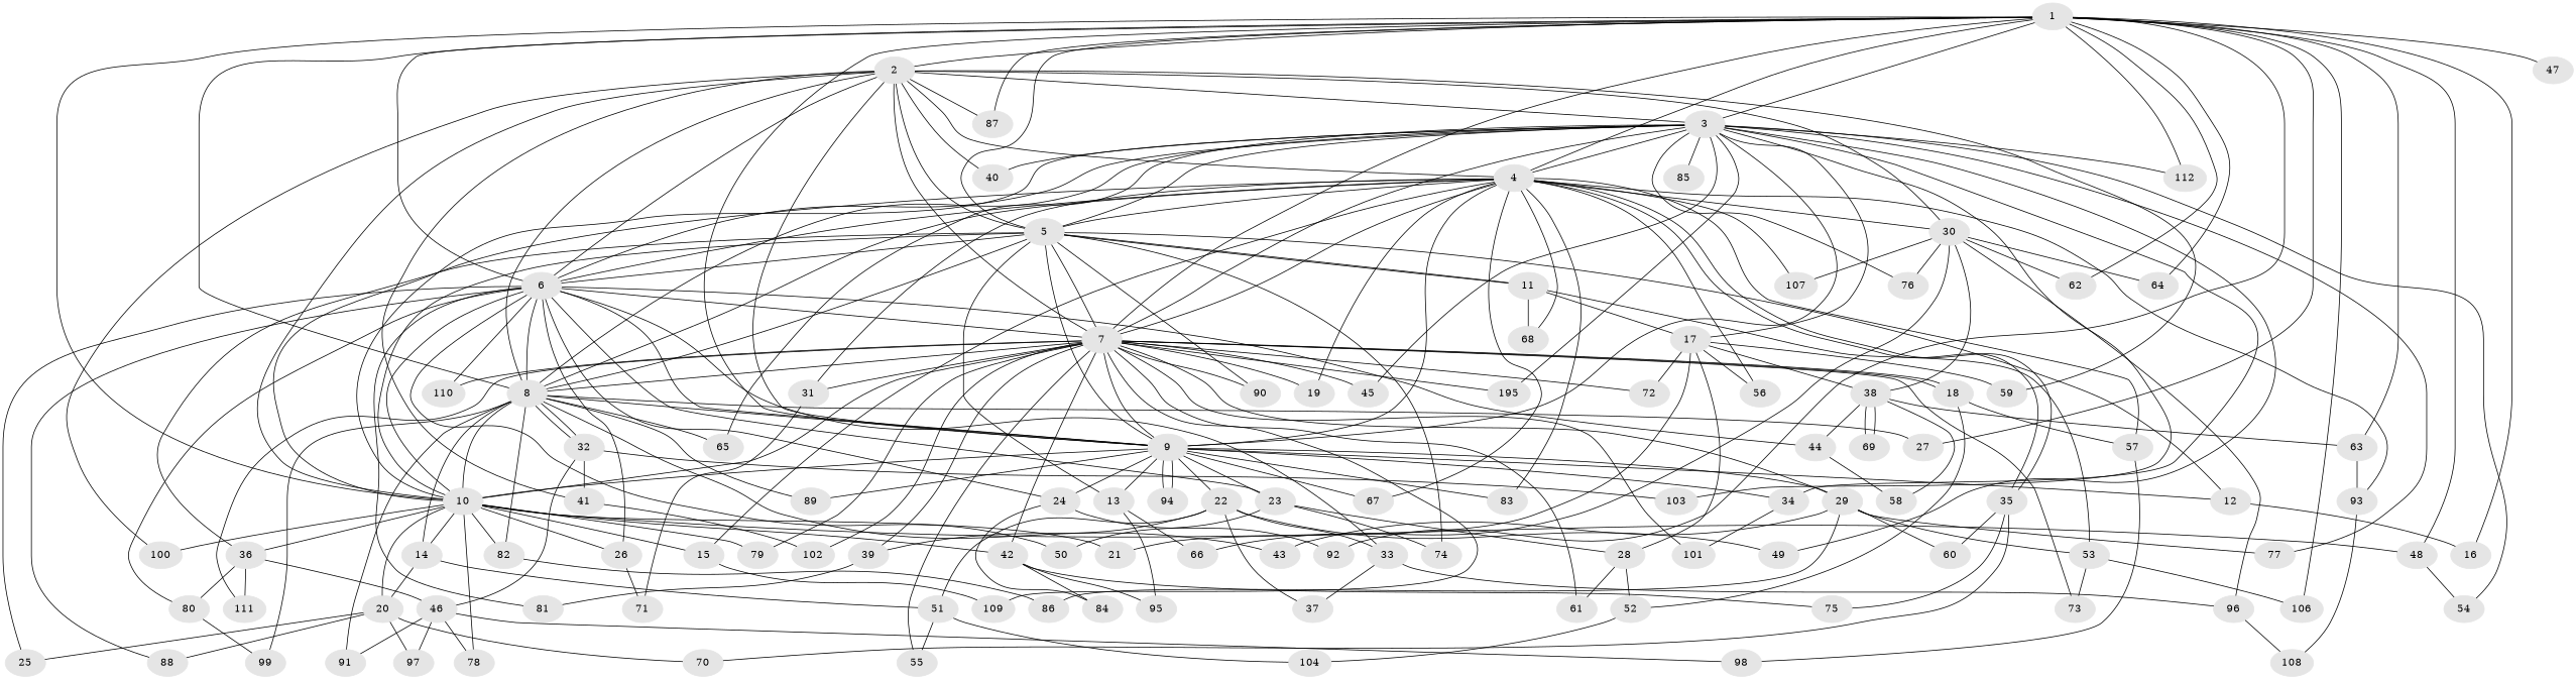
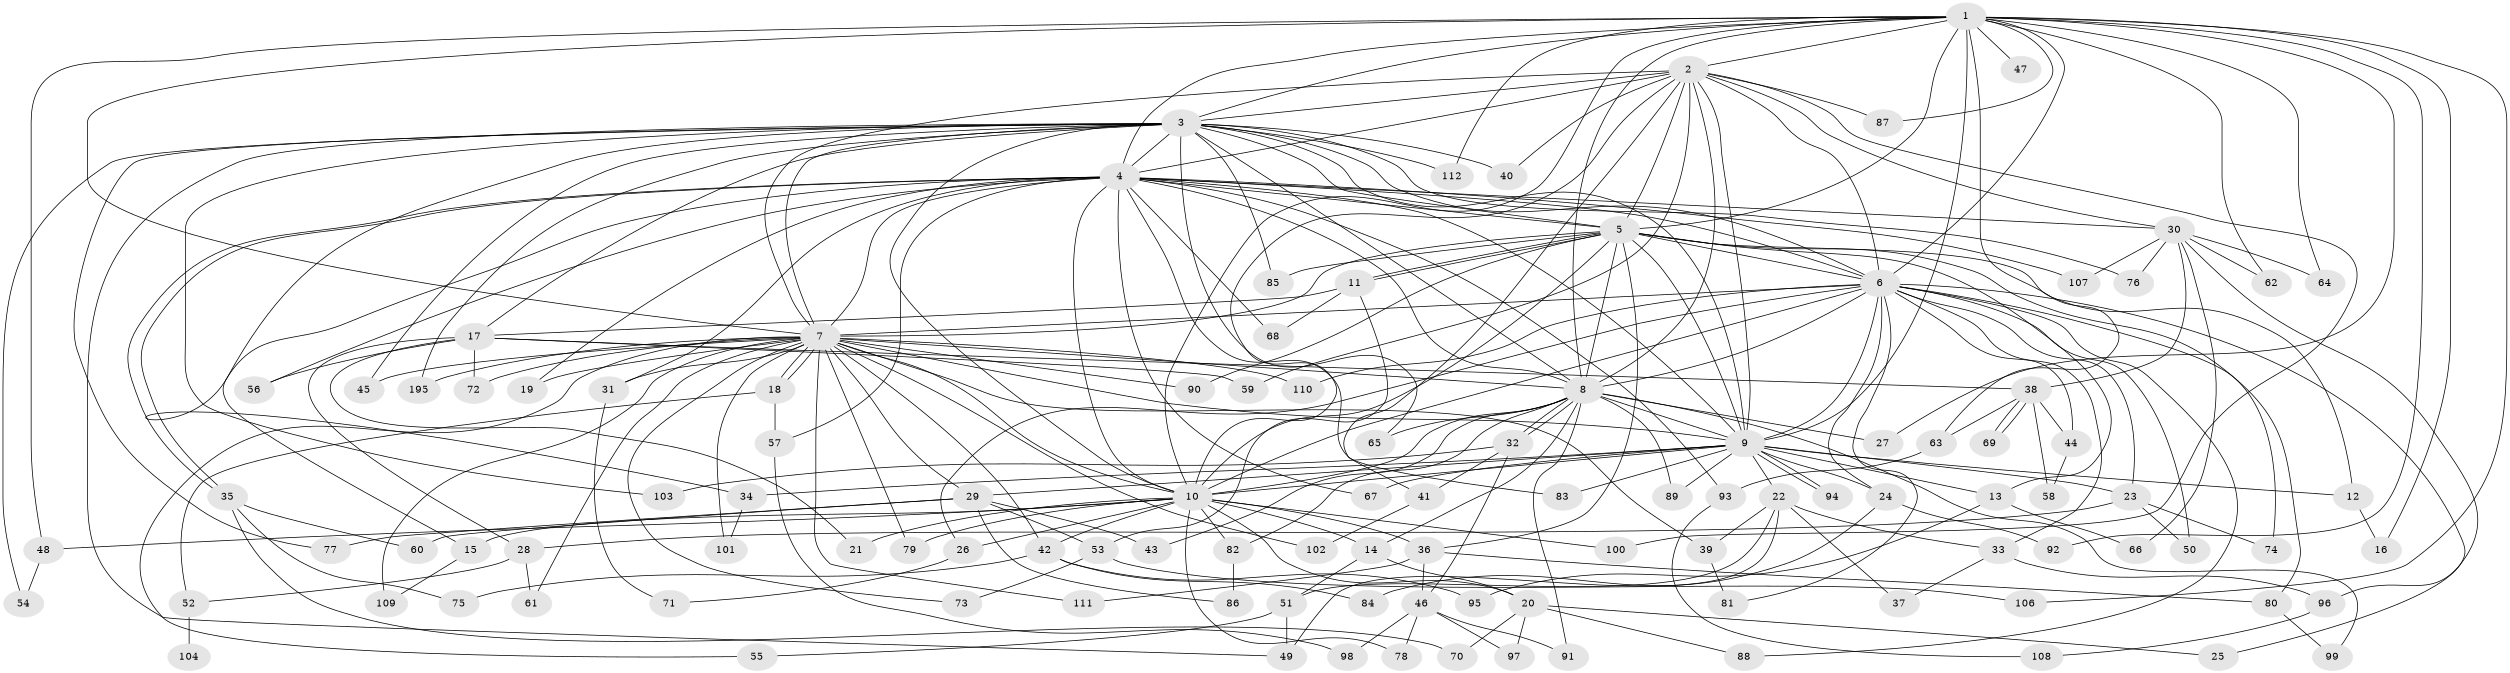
  graph {
    node [color=gray90 style=filled]
    1
    2
    3
    4
    5
    6
    7
    8
    9
    10
    16
    27
    47
    48
    62
    63
    64
    87
    92
    106
    112
    30
    40
    41
    59
    100
    17
    34
    45
    49
    54
    65
    76
    77
    85
    103
    n37 [label=195]
    15
    19
    31
    35
    56
    57
    67
    68
    83
    93
    107
    11
    12
    13
    36
    74
    90
    25
    23
    24
    26
    33
    44
    50
    80
    81
    88
    110
    18
    29
    39
    42
    55
    61
    72
    73
    79
    101
    102
    109
    111
    14
    32
    43
    82
    89
    91
    99
    22
    94
    20
    21
    78
    66
    38
    96
    28
    51
    37
    71
    70
    60
    75
    98
    108
    53
    95
    46
    84
    58
    52
    86
    97
    104
    69
    1 -- 2
    1 -- 3
    1 -- 4
    1 -- 5
    1 -- 6
    1 -- 7
    1 -- 8
    1 -- 9
    1 -- 10
    1 -- 16
    1 -- 27
    1 -- 47
    1 -- 48
    1 -- 62
    1 -- 63
    1 -- 64
    1 -- 87
    1 -- 92
    1 -- 106
    1 -- 112
    2 -- 3
    2 -- 4
    2 -- 5
    2 -- 6
    2 -- 7
    2 -- 8
    2 -- 9
    2 -- 10
    2 -- 87
    2 -- 30
    2 -- 40
    2 -- 41
    2 -- 59
    2 -- 100
    3 -- 4
    3 -- 5
    3 -- 6
    3 -- 7
    3 -- 8
    3 -- 9
    3 -- 10
    3 -- 112
    3 -- 40
    3 -- 17
    3 -- 34
    3 -- 45
    3 -- 49
    3 -- 54
    3 -- 65
    3 -- 76
    3 -- 77
    3 -- 85
    3 -- 103
    3 -- n37
    4 -- 5
    4 -- 6
    4 -- 7
    4 -- 8
    4 -- 9
    4 -- 10
    4 -- 30
    4 -- 15
    4 -- 19
    4 -- 31
    4 -- 35
    4 -- 35
    4 -- 56
    4 -- 57
    4 -- 67
    4 -- 68
    4 -- 83
    4 -- 93
    4 -- 107
    5 -- 6
    5 -- 7
    5 -- 8
    5 -- 9
    5 -- 10
+   5 -- 85
    5 -- 11
    5 -- 11
    5 -- 12
    5 -- 13
    5 -- 36
    5 -- 74
    5 -- 90
    6 -- 7
    6 -- 8
    6 -- 9
    6 -- 10
    6 -- 25
    6 -- 23
    6 -- 24
    6 -- 26
    6 -- 33
    6 -- 44
    6 -- 50
    6 -- 80
    6 -- 81
    6 -- 88
    6 -- 110
    7 -- 8
    7 -- 9
    7 -- 10
    7 -- 45
    7 -- n37
    7 -- 19
    7 -- 31
    7 -- 90
    7 -- 110
    7 -- 18
    7 -- 18
    7 -- 29
    7 -- 39
    7 -- 42
    7 -- 55
    7 -- 61
    7 -- 72
    7 -- 73
    7 -- 79
    7 -- 101
    7 -- 102
    7 -- 109
    7 -- 111
    8 -- 9
    8 -- 10
    8 -- 27
    8 -- 65
    8 -- 14
    8 -- 32
    8 -- 32
    8 -- 43
    8 -- 82
    8 -- 89
    8 -- 91
    8 -- 99
    9 -- 10
    9 -- 34
    9 -- 67
    9 -- 83
    9 -- 12
    9 -- 13
    9 -- 23
    9 -- 24
    9 -- 29
    9 -- 89
    9 -- 22
    9 -- 94
    9 -- 94
    10 -- 48
    10 -- 100
    10 -- 15
    10 -- 36
    10 -- 26
    10 -- 42
    10 -- 79
    10 -- 14
    10 -- 82
    10 -- 20
    10 -- 21
    10 -- 78
    48 -- 54
    63 -- 93
    30 -- 62
    30 -- 64
    30 -- 76
    30 -- 107
    30 -- 66
    30 -- 38
    30 -- 96
    41 -- 102
    17 -- 59
    17 -- 56
    17 -- 72
    17 -- 21
    17 -- 38
    17 -- 28
    34 -- 101
    15 -- 109
    31 -- 71
    35 -- 70
    35 -- 60
    35 -- 75
    57 -- 98
    93 -- 108
    11 -- 17
    11 -- 68
    11 -- 53
    12 -- 16
    13 -- 66
    13 -- 95
    36 -- 80
    36 -- 111
    36 -- 46
    23 -- 74
    23 -- 50
    23 -- 28
    24 -- 92
    24 -- 84
    26 -- 71
    33 -- 96
    33 -- 37
    44 -- 58
    80 -- 99
    18 -- 57
    18 -- 52
    29 -- 77
    29 -- 43
    29 -- 60
    29 -- 53
    29 -- 86
    39 -- 81
    42 -- 75
    42 -- 95
    42 -- 84
    14 -- 20
    14 -- 51
    32 -- 41
    32 -- 103
    32 -- 46
    82 -- 86
    22 -- 49
    22 -- 33
    22 -- 39
    22 -- 51
    22 -- 37
    20 -- 25
    20 -- 88
    20 -- 70
    20 -- 97
    38 -- 63
    38 -- 44
    38 -- 58
    38 -- 69
    38 -- 69
    96 -- 108
    28 -- 61
    28 -- 52
    51 -- 55
-   51 -- 104
+   51 -- 49
    53 -- 106
    53 -- 73
    46 -- 91
    46 -- 78
    46 -- 98
    46 -- 97
    52 -- 104
  }
